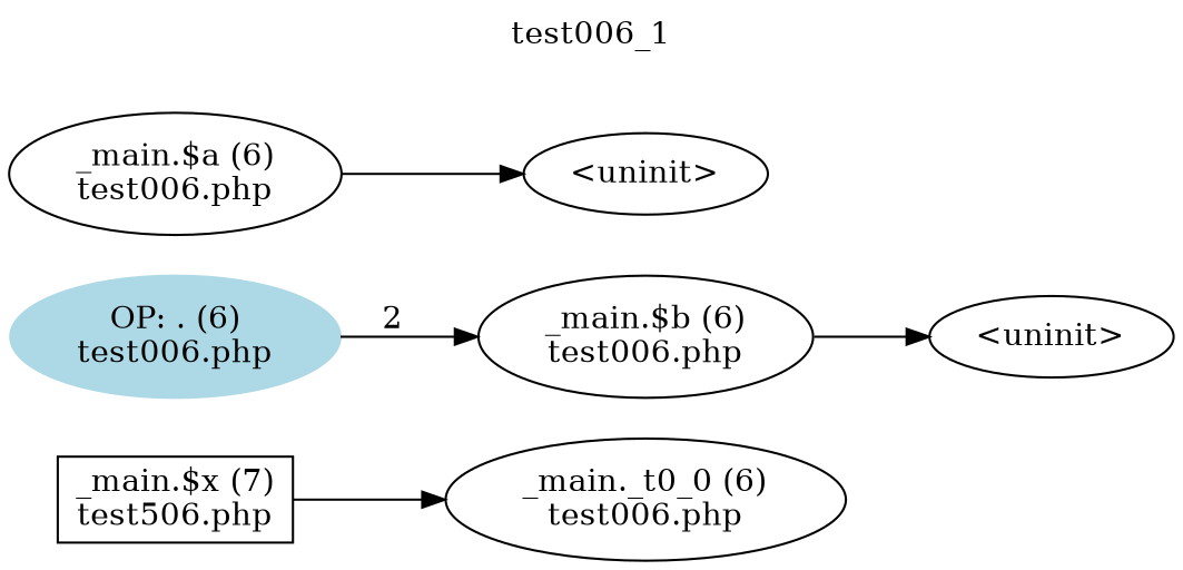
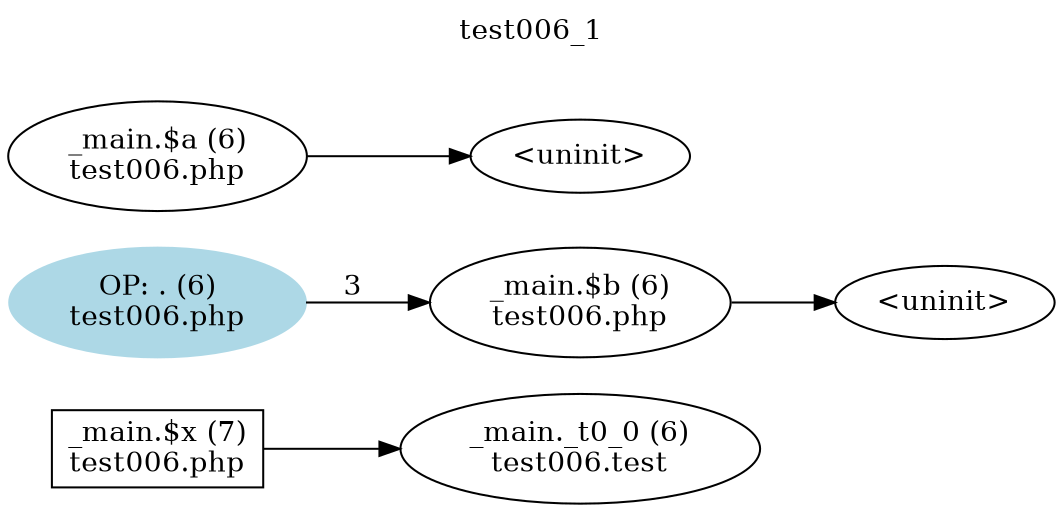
  digraph {
    label=test006_1
    labelloc=t
    rankdir=LR
    node [shape=ellipse]
-   n1 [label="_main.$x (7)\ntest506.php" shape=box]
-   n2 [label="_main._t0_0 (6)\ntest006.php"]
+   n1 [label="_main.$x (7)\ntest006.php" shape=box]
+   n2 [label="_main._t0_0 (6)\ntest006.test"]
    n3 [color=lightblue label="OP: . (6)\ntest006.php" style=filled]
    n4 [label="_main.$b (6)\ntest006.php"]
    n5 [label="_main.$a (6)\ntest006.php"]
    n6 [label="<uninit>"]
    n7 [label="<uninit>"]
    n1 -> n2
-   n3 -> n4 [label=2]
+   n3 -> n4 [label=3]
    n4 -> n7
    n5 -> n6
  }
